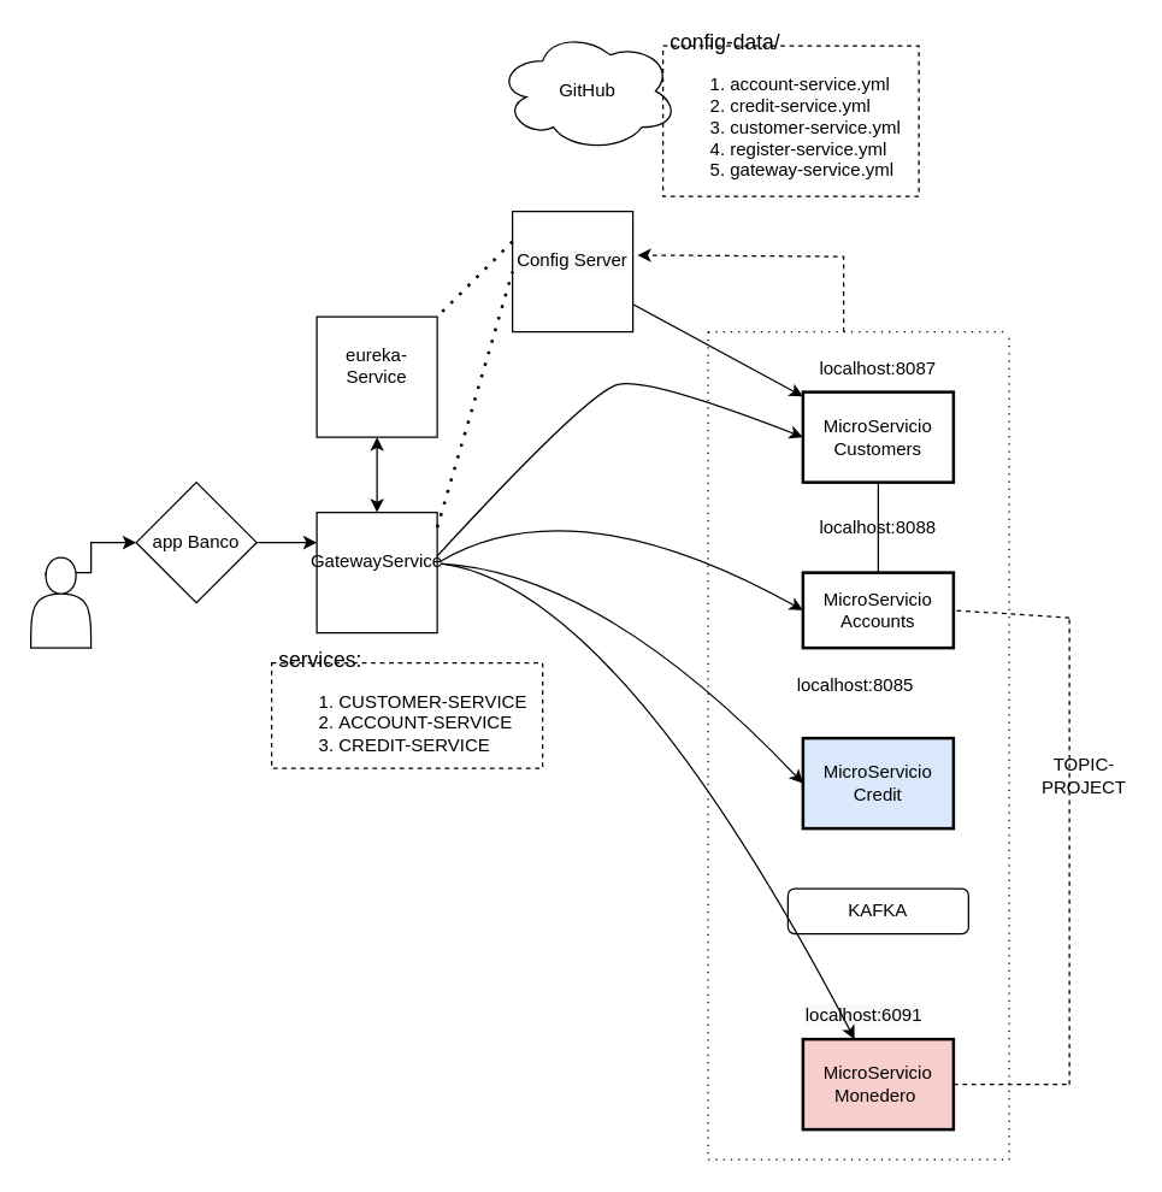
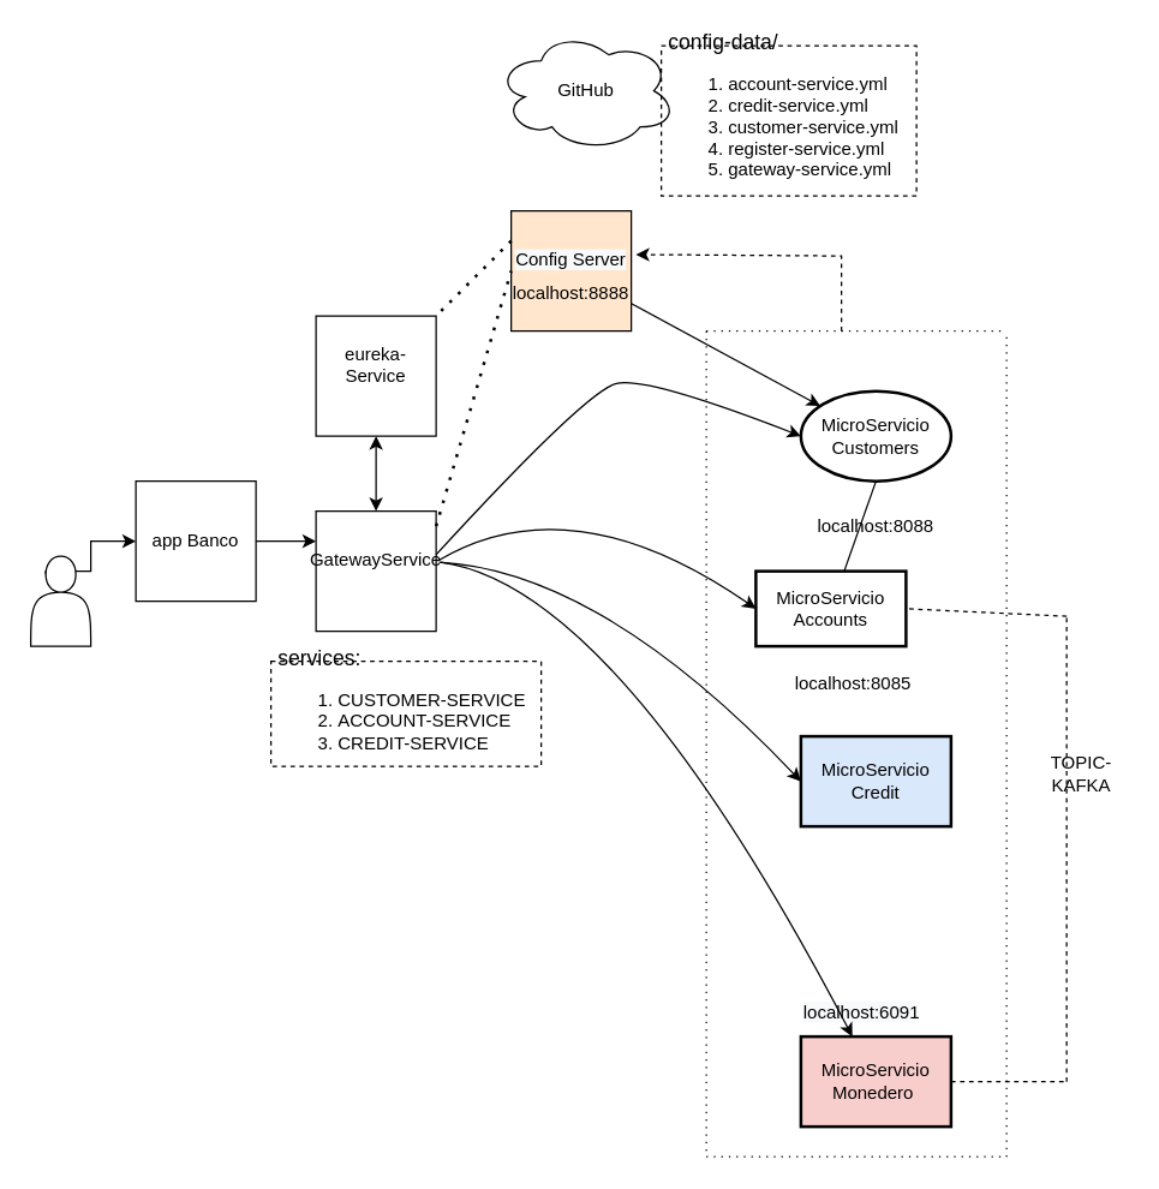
  <mxCell id="0" />
  <mxCell id="1" parent="0" />
  <mxCell id="2" style="edgeStyle=orthogonalEdgeStyle;rounded=0;orthogonalLoop=1;jettySize=auto;html=1;exitX=0.25;exitY=0.2;exitDx=0;exitDy=0;exitPerimeter=0;" parent="1" source="3" target="4" edge="1"><mxGeometry relative="1" as="geometry"><mxPoint x="110" y="300" as="targetPoint" /><Array as="points"><mxPoint x="30" y="380" /><mxPoint x="60" y="380" /><mxPoint x="60" y="360" /></Array></mxGeometry></mxCell>
  <mxCell id="3" value="" style="shape=actor;whiteSpace=wrap;html=1;" parent="1" vertex="1"><mxGeometry x="20" y="370" width="40" height="60" as="geometry" /></mxCell>
- <mxCell id="4" value="app Banco" style="rhombus;whiteSpace=wrap;html=1;aspect=fixed;" parent="1" vertex="1"><mxGeometry x="90" y="320" width="80" height="80" as="geometry" /></mxCell>
+ <mxCell id="4" value="app Banco" style="whiteSpace=wrap;html=1;aspect=fixed;" parent="1" vertex="1"><mxGeometry x="90" y="320" width="80" height="80" as="geometry" /></mxCell>
  <mxCell id="5" value="" style="curved=1;endArrow=classic;html=1;rounded=0;entryX=0;entryY=0.5;entryDx=0;entryDy=0;exitX=0.988;exitY=0.375;exitDx=0;exitDy=0;exitPerimeter=0;" parent="1" source="24" target="12" edge="1"><mxGeometry width="50" height="50" relative="1" as="geometry"><mxPoint x="340" y="300" as="sourcePoint" /><mxPoint x="390" y="250" as="targetPoint" /><Array as="points"><mxPoint x="390" y="260" /><mxPoint x="430" y="250" /></Array></mxGeometry></mxCell>
  <mxCell id="6" value="" style="curved=1;endArrow=classic;html=1;rounded=0;entryX=0;entryY=0.5;entryDx=0;entryDy=0;exitX=1.013;exitY=0.413;exitDx=0;exitDy=0;exitPerimeter=0;" parent="1" source="24" target="13" edge="1"><mxGeometry width="50" height="50" relative="1" as="geometry"><mxPoint x="340" y="300" as="sourcePoint" /><mxPoint x="410" y="370" as="targetPoint" /><Array as="points"><mxPoint x="380" y="320" /></Array></mxGeometry></mxCell>
  <mxCell id="7" value="" style="curved=1;endArrow=classic;html=1;rounded=0;entryX=0;entryY=0.5;entryDx=0;entryDy=0;exitX=1.025;exitY=0.425;exitDx=0;exitDy=0;exitPerimeter=0;" parent="1" source="24" target="14" edge="1"><mxGeometry width="50" height="50" relative="1" as="geometry"><mxPoint x="340" y="300" as="sourcePoint" /><mxPoint x="210" y="480" as="targetPoint" /><Array as="points"><mxPoint x="400" y="380" /></Array></mxGeometry></mxCell>
  <mxCell id="8" value="" style="swimlane;startSize=0;rounded=0;fillColor=none;gradientColor=none;dashed=1;dashPattern=1 4;" parent="1" vertex="1"><mxGeometry x="470" y="220" width="200" height="550" as="geometry" /></mxCell>
- <mxCell id="9" value="localhost:8087" style="text;html=1;strokeColor=none;fillColor=none;align=center;verticalAlign=middle;whiteSpace=wrap;rounded=0;dashed=1;dashPattern=1 4;" parent="8" vertex="1"><mxGeometry x="83" y="10" width="60" height="30" as="geometry" /></mxCell>
  <mxCell id="10" value="localhost:8088" style="text;html=1;strokeColor=none;fillColor=none;align=center;verticalAlign=middle;whiteSpace=wrap;rounded=0;dashed=1;dashPattern=1 4;" parent="8" vertex="1"><mxGeometry x="83" y="115" width="60" height="30" as="geometry" /></mxCell>
  <mxCell id="11" value="localhost:8085" style="text;html=1;strokeColor=none;fillColor=none;align=center;verticalAlign=middle;whiteSpace=wrap;rounded=0;dashed=1;dashPattern=1 4;" parent="8" vertex="1"><mxGeometry x="68" y="220" width="60" height="30" as="geometry" /></mxCell>
- <mxCell id="12" value="MicroServicio Customers" style="rounded=0;whiteSpace=wrap;html=1;absoluteArcSize=1;arcSize=14;strokeWidth=2;" parent="8" vertex="1"><mxGeometry x="63" y="40" width="100" height="60" as="geometry" /></mxCell>
- <mxCell id="13" value="MicroServicio Accounts" style="rounded=0;whiteSpace=wrap;html=1;absoluteArcSize=1;arcSize=14;strokeWidth=2;" parent="8" vertex="1"><mxGeometry x="63" y="160" width="100" height="50" as="geometry" /></mxCell>
+ <mxCell id="12" value="MicroServicio Customers" style="ellipse;whiteSpace=wrap;html=1;absoluteArcSize=1;arcSize=14;strokeWidth=2;" parent="8" vertex="1"><mxGeometry x="63" y="40" width="100" height="60" as="geometry" /></mxCell>
+ <mxCell id="13" value="MicroServicio Accounts" style="rounded=0;whiteSpace=wrap;html=1;absoluteArcSize=1;arcSize=14;strokeWidth=2;" parent="8" vertex="1"><mxGeometry x="33" y="160" width="100" height="50" as="geometry" /></mxCell>
  <mxCell id="14" value="MicroServicio Credit" style="rounded=0;whiteSpace=wrap;html=1;absoluteArcSize=1;arcSize=14;strokeWidth=2;fillColor=#dae8fc;" parent="8" vertex="1"><mxGeometry x="63" y="270" width="100" height="60" as="geometry" /></mxCell>
  <mxCell id="15" value="&lt;span style=&quot;color: rgb(0, 0, 0); font-family: Helvetica; font-size: 12px; font-style: normal; font-variant-ligatures: normal; font-variant-caps: normal; font-weight: 400; letter-spacing: normal; orphans: 2; text-align: center; text-indent: 0px; text-transform: none; widows: 2; word-spacing: 0px; -webkit-text-stroke-width: 0px; background-color: rgb(248, 249, 250); text-decoration-thickness: initial; text-decoration-style: initial; text-decoration-color: initial; float: none; display: inline !important;&quot;&gt;localhost:6091&lt;/span&gt;" style="text;whiteSpace=wrap;html=1;" parent="8" vertex="1"><mxGeometry x="63" y="440" width="110" height="40" as="geometry" /></mxCell>
  <mxCell id="16" value="MicroServicio Monedero&amp;nbsp;" style="rounded=0;whiteSpace=wrap;html=1;absoluteArcSize=1;arcSize=14;strokeWidth=2;fillColor=#f8cecc;" parent="8" vertex="1"><mxGeometry x="63" y="470" width="100" height="60" as="geometry" /></mxCell>
- <mxCell id="17" value="KAFKA" style="rounded=1;whiteSpace=wrap;html=1;" parent="8" vertex="1"><mxGeometry x="53" y="370" width="120" height="30" as="geometry" /></mxCell>
  <mxCell id="18" value="" style="endArrow=none;dashed=1;html=1;rounded=0;" parent="8" source="16" edge="1"><mxGeometry width="50" height="50" relative="1" as="geometry"><mxPoint x="180" y="530" as="sourcePoint" /><mxPoint x="240" y="500" as="targetPoint" /></mxGeometry></mxCell>
  <mxCell id="19" value="" style="endArrow=none;dashed=0;html=1;rounded=0;entryX=0.5;entryY=1;entryDx=0;entryDy=0;" parent="8" source="13" target="12" edge="1"><mxGeometry width="50" height="50" relative="1" as="geometry"><mxPoint x="300" y="170" as="sourcePoint" /><mxPoint x="350" y="120" as="targetPoint" /></mxGeometry></mxCell>
  <mxCell id="20" value="GitHub" style="ellipse;shape=cloud;whiteSpace=wrap;html=1;" parent="1" vertex="1"><mxGeometry x="330" y="20" width="120" height="80" as="geometry" /></mxCell>
- <mxCell id="21" value="&#10;&lt;span style=&quot;color: rgb(0, 0, 0); font-family: Helvetica; font-size: 12px; font-style: normal; font-variant-ligatures: normal; font-variant-caps: normal; font-weight: 400; letter-spacing: normal; orphans: 2; text-align: center; text-indent: 0px; text-transform: none; widows: 2; word-spacing: 0px; -webkit-text-stroke-width: 0px; background-color: rgb(248, 249, 250); text-decoration-thickness: initial; text-decoration-style: initial; text-decoration-color: initial; float: none; display: inline !important;&quot;&gt;Config Server&lt;/span&gt;&#10;&#10;" style="whiteSpace=wrap;html=1;aspect=fixed;" parent="1" vertex="1"><mxGeometry x="340" y="140" width="80" height="80" as="geometry" /></mxCell>
+ <mxCell id="21" value="&#10;&lt;span style=&quot;color: rgb(0, 0, 0); font-family: Helvetica; font-size: 12px; font-style: normal; font-variant-ligatures: normal; font-variant-caps: normal; font-weight: 400; letter-spacing: normal; orphans: 2; text-align: center; text-indent: 0px; text-transform: none; widows: 2; word-spacing: 0px; -webkit-text-stroke-width: 0px; background-color: rgb(248, 249, 250); text-decoration-thickness: initial; text-decoration-style: initial; text-decoration-color: initial; float: none; display: inline !important;&quot;&gt;Config Server&lt;/span&gt;&#10;&#10;" style="whiteSpace=wrap;html=1;aspect=fixed;fillColor=#ffe6cc;" parent="1" vertex="1"><mxGeometry x="340" y="140" width="80" height="80" as="geometry" /></mxCell>
  <mxCell id="22" value="" style="endArrow=classic;html=1;rounded=0;" parent="1" source="21" target="12" edge="1"><mxGeometry relative="1" as="geometry"><mxPoint x="230" y="600" as="sourcePoint" /><mxPoint x="310" y="530" as="targetPoint" /></mxGeometry></mxCell>
  <mxCell id="23" value="&lt;span style=&quot;font-size: 14px; background-color: initial;&quot;&gt;config-data/&lt;/span&gt;&lt;br&gt;&lt;div style=&quot;&quot;&gt;&lt;ol&gt;&lt;li&gt;&lt;span style=&quot;background-color: initial;&quot;&gt;account-service.yml&lt;/span&gt;&lt;/li&gt;&lt;li&gt;&lt;span style=&quot;background-color: initial;&quot;&gt;credit-service.yml&lt;/span&gt;&lt;/li&gt;&lt;li&gt;&lt;span style=&quot;background-color: initial;&quot;&gt;customer-service.yml&lt;/span&gt;&lt;/li&gt;&lt;li&gt;&lt;span style=&quot;background-color: initial;&quot;&gt;register-service.yml&lt;/span&gt;&lt;/li&gt;&lt;li&gt;&lt;span style=&quot;background-color: initial;&quot;&gt;gateway-service.yml&lt;/span&gt;&lt;/li&gt;&lt;/ol&gt;&lt;/div&gt;&lt;p&gt;.&lt;/p&gt;" style="text;html=1;spacing=5;spacingTop=-20;whiteSpace=wrap;overflow=hidden;rounded=0;dashed=1;strokeColor=default;" parent="1" vertex="1"><mxGeometry x="440" y="30" width="170" height="100" as="geometry" /></mxCell>
  <mxCell id="24" value="GatewayService&lt;br&gt;&lt;span style=&quot;color: rgba(0, 0, 0, 0); font-family: monospace; font-size: 0px; text-align: start;&quot;&gt;%3CmxGraphModel%3E%3Croot%3E%3CmxCell%20id%3D%220%22%2F%3E%3CmxCell%20id%3D%221%22%20parent%3D%220%22%2F%3E%3CmxCell%20id%3D%222%22%20value%3D%22localhost%3A8888%22%20style%3D%22text%3Bhtml%3D1%3BstrokeColor%3Dnone%3BfillColor%3Dnone%3Balign%3Dcenter%3BverticalAlign%3Dmiddle%3BwhiteSpace%3Dwrap%3Brounded%3D0%3Bdashed%3D1%3BdashPattern%3D1%204%3B%22%20vertex%3D%221%22%20parent%3D%221%22%3E%3CmxGeometry%20x%3D%22295%22%20y%3D%22540%22%20width%3D%2260%22%20height%3D%2230%22%20as%3D%22geometry%22%2F%3E%3C%2FmxCell%3E%3C%2Froot%3E%3C%2FmxGraphModel%3E&lt;/span&gt;" style="whiteSpace=wrap;html=1;aspect=fixed;" parent="1" vertex="1"><mxGeometry x="210" y="340" width="80" height="80" as="geometry" /></mxCell>
+ <mxCell id="25" value="localhost:8888" style="text;html=1;strokeColor=none;fillColor=none;align=center;verticalAlign=middle;whiteSpace=wrap;rounded=0;dashed=1;dashPattern=1 4;" parent="1" vertex="1"><mxGeometry x="350" y="180" width="60" height="30" as="geometry" /></mxCell>
  <mxCell id="26" value="" style="endArrow=classic;html=1;rounded=0;entryX=0;entryY=0.25;entryDx=0;entryDy=0;" parent="1" source="4" target="24" edge="1"><mxGeometry width="50" height="50" relative="1" as="geometry"><mxPoint x="380" y="370" as="sourcePoint" /><mxPoint x="430" y="320" as="targetPoint" /></mxGeometry></mxCell>
  <mxCell id="27" value="eureka-Service&lt;br&gt;&lt;span style=&quot;color: rgba(0, 0, 0, 0); font-family: monospace; font-size: 0px; text-align: start;&quot;&gt;%3CmxGraphModel%3E%3Croot%3E%3CmxCell%20id%3D%220%22%2F%3E%3CmxCell%20id%3D%221%22%20parent%3D%220%22%2F%3E%3CmxCell%20id%3D%222%22%20value%3D%22localhost%3A8888%22%20style%3D%22text%3Bhtml%3D1%3BstrokeColor%3Dnone%3BfillColor%3Dnone%3Balign%3Dcenter%3BverticalAlign%3Dmiddle%3BwhiteSpace%3Dwrap%3Brounded%3D0%3Bdashed%3D1%3BdashPattern%3D1%204%3B%22%20vertex%3D%221%22%20parent%3D%221%22%3E%3CmxGeometry%20x%3D%22295%22%20y%3D%22540%22%20width%3D%2260%22%20height%3D%2230%22%20as%3D%22geometry%22%2F%3E%3C%2FmxCell%3E%3C%2Froot%3E%3C%2FmxGraphModel%3E&lt;/span&gt;" style="whiteSpace=wrap;html=1;aspect=fixed;" parent="1" vertex="1"><mxGeometry x="210" y="210" width="80" height="80" as="geometry" /></mxCell>
  <mxCell id="28" value="&lt;span style=&quot;font-size: 14px; background-color: initial;&quot;&gt;services:&lt;/span&gt;&lt;br&gt;&lt;div style=&quot;&quot;&gt;&lt;ol&gt;&lt;li&gt;CUSTOMER-SERVICE&lt;/li&gt;&lt;li&gt;ACCOUNT-SERVICE&lt;/li&gt;&lt;li&gt;CREDIT-SERVICE&lt;/li&gt;&lt;/ol&gt;&lt;/div&gt;" style="text;html=1;spacing=5;spacingTop=-20;whiteSpace=wrap;overflow=hidden;rounded=0;dashed=1;strokeColor=default;" parent="1" vertex="1"><mxGeometry x="180" y="440" width="180" height="70" as="geometry" /></mxCell>
  <mxCell id="29" value="" style="endArrow=classic;startArrow=classic;html=1;rounded=0;entryX=0.5;entryY=1;entryDx=0;entryDy=0;" parent="1" source="24" target="27" edge="1"><mxGeometry width="50" height="50" relative="1" as="geometry"><mxPoint x="260" y="259.289" as="sourcePoint" /><mxPoint x="260" y="209.289" as="targetPoint" /></mxGeometry></mxCell>
  <mxCell id="30" value="" style="endArrow=none;dashed=1;html=1;dashPattern=1 3;strokeWidth=2;rounded=0;exitX=0;exitY=0.25;exitDx=0;exitDy=0;" parent="1" source="21" target="27" edge="1"><mxGeometry width="50" height="50" relative="1" as="geometry"><mxPoint x="330" y="120" as="sourcePoint" /><mxPoint x="310" y="300" as="targetPoint" /></mxGeometry></mxCell>
  <mxCell id="31" value="" style="endArrow=classic;html=1;rounded=0;exitX=0.45;exitY=0;exitDx=0;exitDy=0;dashed=1;entryX=1.038;entryY=0.363;entryDx=0;entryDy=0;entryPerimeter=0;exitPerimeter=0;" parent="1" source="8" target="21" edge="1"><mxGeometry width="50" height="50" relative="1" as="geometry"><mxPoint x="580" y="210" as="sourcePoint" /><mxPoint x="630" y="160" as="targetPoint" /><Array as="points"><mxPoint x="560" y="170" /></Array></mxGeometry></mxCell>
  <mxCell id="32" value="" style="endArrow=none;dashed=1;html=1;dashPattern=1 3;strokeWidth=2;rounded=0;entryX=0;entryY=0.5;entryDx=0;entryDy=0;" parent="1" target="21" edge="1"><mxGeometry width="50" height="50" relative="1" as="geometry"><mxPoint x="290" y="350" as="sourcePoint" /><mxPoint x="340" y="300" as="targetPoint" /></mxGeometry></mxCell>
  <mxCell id="33" value="" style="endArrow=none;dashed=1;html=1;rounded=0;" parent="1" edge="1"><mxGeometry width="50" height="50" relative="1" as="geometry"><mxPoint x="710" y="720" as="sourcePoint" /><mxPoint x="710" y="410" as="targetPoint" /></mxGeometry></mxCell>
  <mxCell id="34" value="" style="endArrow=none;dashed=1;html=1;rounded=0;entryX=1;entryY=0.5;entryDx=0;entryDy=0;" parent="1" target="13" edge="1"><mxGeometry width="50" height="50" relative="1" as="geometry"><mxPoint x="710" y="410" as="sourcePoint" /><mxPoint x="770" y="390" as="targetPoint" /></mxGeometry></mxCell>
- <mxCell id="35" value="TOPIC-PROJECT" style="text;html=1;strokeColor=none;fillColor=none;align=center;verticalAlign=middle;whiteSpace=wrap;rounded=0;" parent="1" vertex="1"><mxGeometry x="690" y="500" width="60" height="30" as="geometry" /></mxCell>
+ <mxCell id="35" value="TOPIC-KAFKA" style="text;html=1;strokeColor=none;fillColor=none;align=center;verticalAlign=middle;whiteSpace=wrap;rounded=0;" parent="1" vertex="1"><mxGeometry x="690" y="500" width="60" height="30" as="geometry" /></mxCell>
  <mxCell id="36" value="" style="curved=1;endArrow=classic;html=1;rounded=0;exitX=1.038;exitY=0.425;exitDx=0;exitDy=0;exitPerimeter=0;" edge="1" parent="1" source="24" target="16"><mxGeometry width="50" height="50" relative="1" as="geometry"><mxPoint x="302" y="384" as="sourcePoint" /><mxPoint x="543" y="530" as="targetPoint" /><Array as="points"><mxPoint x="410" y="390" /></Array></mxGeometry></mxCell>
